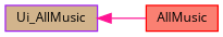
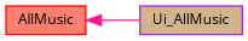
  digraph {
    rankdir=LR
    fontname="Open Sans"
    node [fontname="Open Sans" fontsize=10 shape=box style=filled]
    n1 [color=purple fillcolor=tan height=0.2 label=Ui_AllMusic width=0.4]
    n2 [color=red fillcolor=salmon height=0.2 label=AllMusic width=0.4]
-   n1 -> n2 [color=deeppink dir=back fontname="Open Sans" fontsize=10 labelfontname=Helvetica labelfontsize=10 style=solid]
+   n2 -> n1 [color=deeppink dir=back fontname="Open Sans" fontsize=10 labelfontname=Helvetica labelfontsize=10 style=solid]
  }
